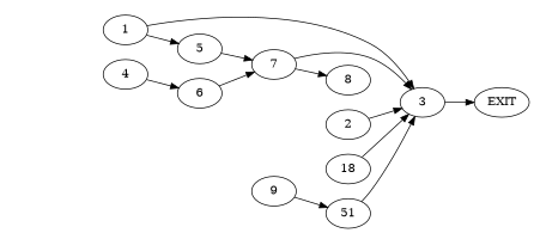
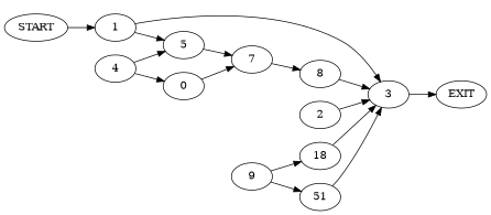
  digraph {
    rankdir=LR
+   n1 [label=START]
    1
    3
    5
    n5 [label=EXIT]
    2
    4
-   6
+   6 [label=0]
    7
    8
    n11 [label=18]
    9
    n13 [label=51]
+   n1 -> 1
    1 -> 3
    1 -> 5
    3 -> n5
    5 -> 7
    2 -> 3
+   4 -> 5
    4 -> 6
    6 -> 7
    7 -> 8
-   7 -> 3
+   8 -> 3
    n11 -> 3
+   9 -> n11
    9 -> n13
    n13 -> 3
  }
